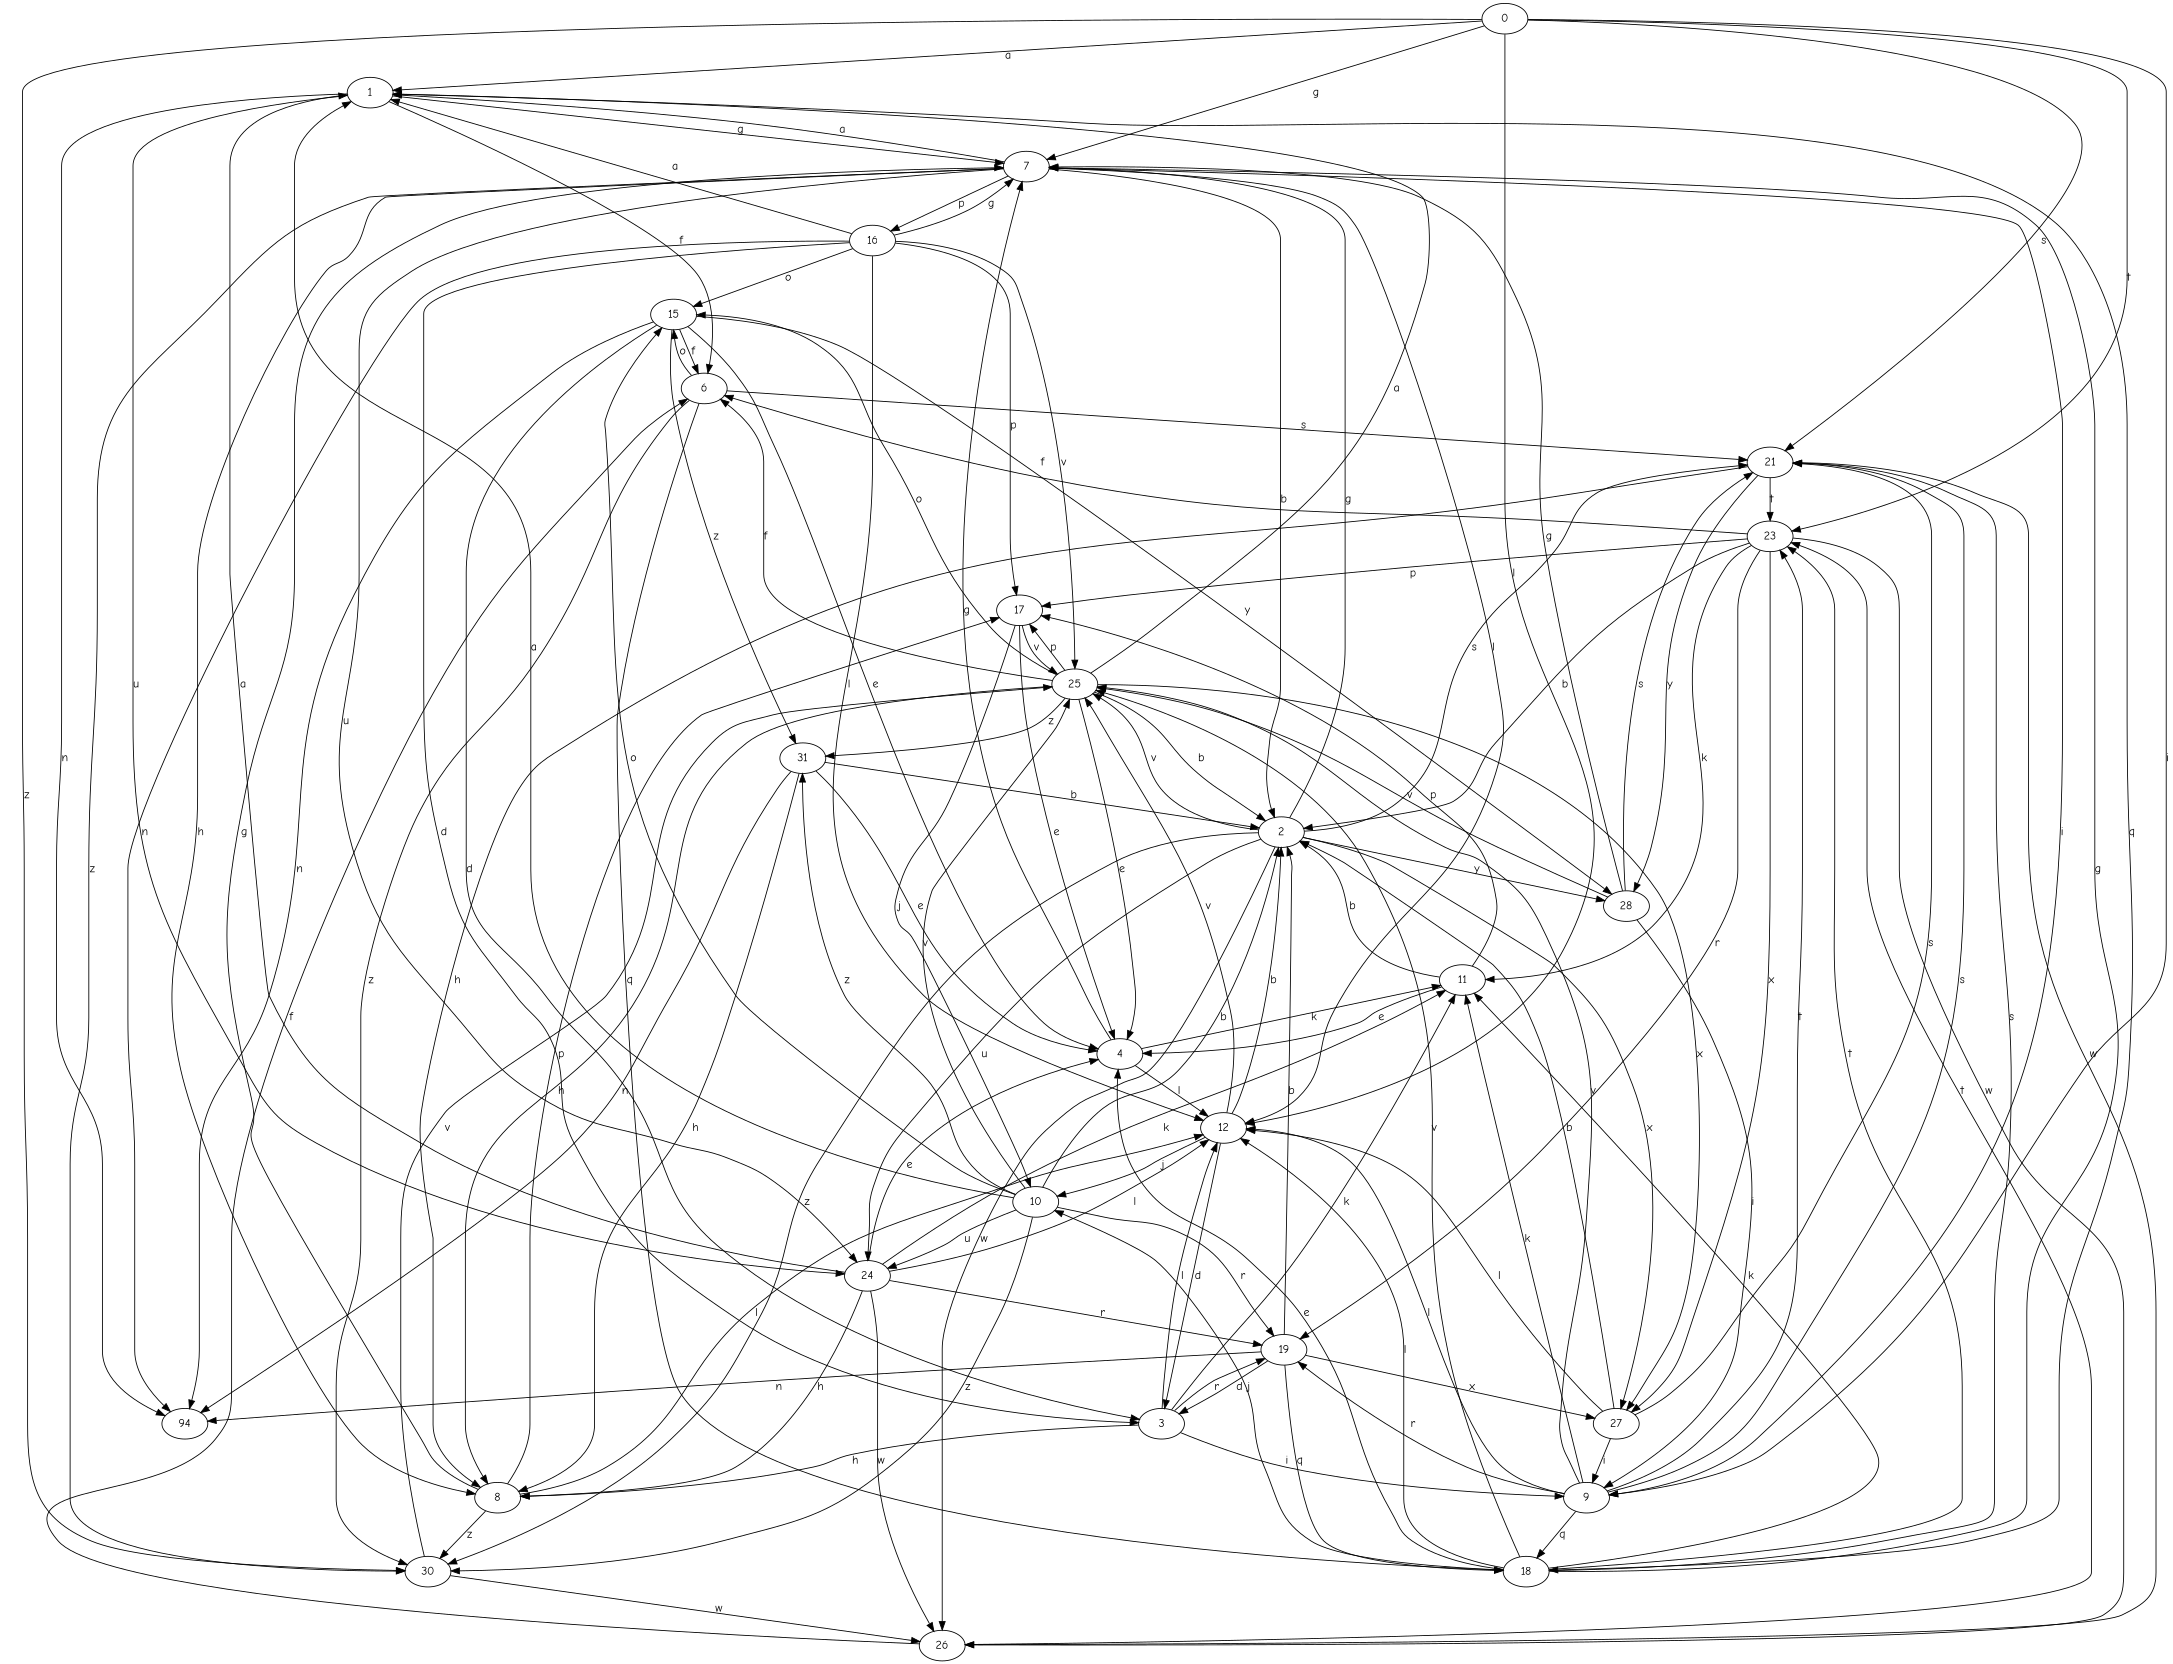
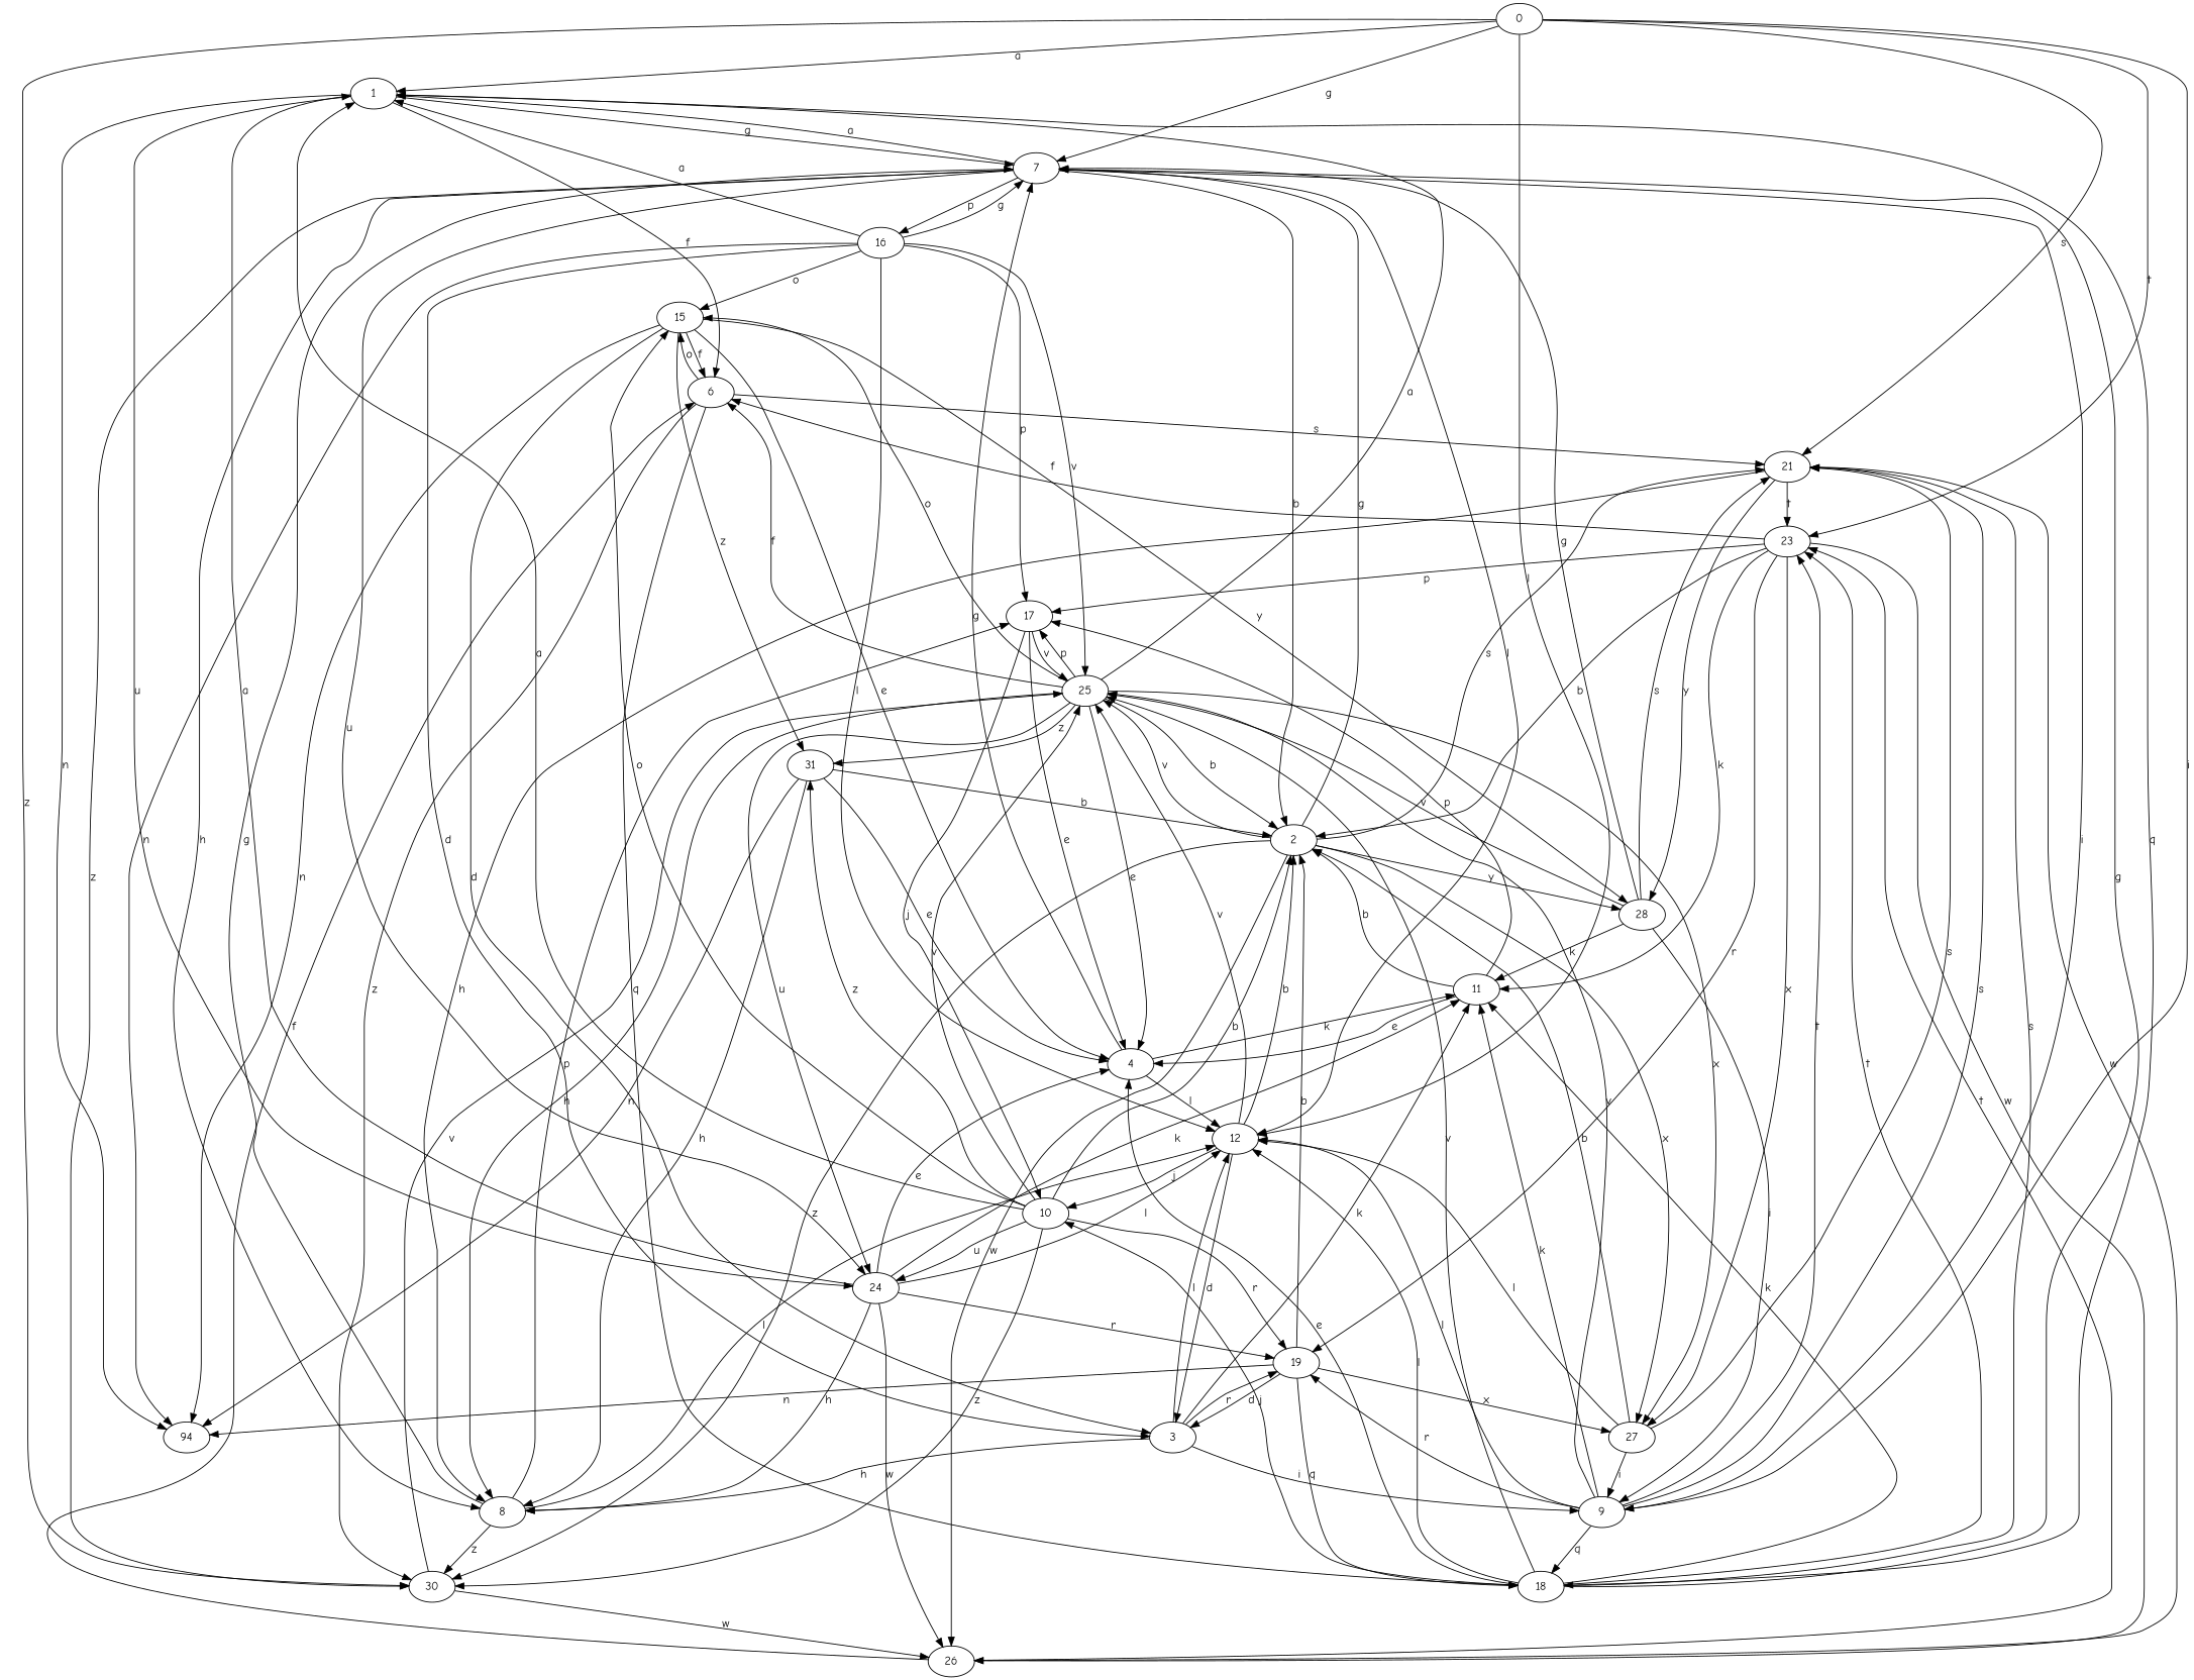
  strict digraph {
    fontname="Comic Neue"
    node [fontname="Comic Neue"]
    edge [fontname="Comic Neue"]
    0
    1
    7
    9
    12
    21
    23
    30
    6
    n10 [label=94]
    18
    24
    2
    25
    26
    27
    28
    8
    16
    11
    19
    3
    10
    17
    15
    4
    31
    0 -> 1 [label=a]
    0 -> 7 [label=g]
    0 -> 9 [label=i]
    0 -> 12 [label=l]
    0 -> 21 [label=s]
    0 -> 23 [label=t]
    0 -> 30 [label=z]
    1 -> 7 [label=g]
    1 -> 6 [label=f]
    1 -> n10 [label=n]
    1 -> 18 [label=q]
    1 -> 24 [label=u]
    7 -> 1 [label=a]
    7 -> 9 [label=i]
    7 -> 12 [label=l]
    7 -> 30 [label=z]
    7 -> 24 [label=u]
    7 -> 2 [label=b]
    7 -> 8 [label=h]
    7 -> 16 [label=p]
    9 -> 12 [label=l]
    9 -> 21 [label=s]
    9 -> 23 [label=t]
    9 -> 18 [label=q]
    9 -> 25 [label=v]
    9 -> 11 [label=k]
    9 -> 19 [label=r]
    12 -> 2 [label=b]
    12 -> 25 [label=v]
    12 -> 3 [label=d]
    12 -> 10 [label=j]
    21 -> 23 [label=t]
    21 -> 26 [label=w]
    21 -> 28 [label=y]
    21 -> 8 [label=h]
    23 -> 6 [label=f]
    23 -> 2 [label=b]
    23 -> 26 [label=w]
    23 -> 27 [label=x]
    23 -> 11 [label=k]
    23 -> 19 [label=r]
    23 -> 17 [label=p]
    30 -> 25 [label=v]
    30 -> 26 [label=w]
    6 -> 21 [label=s]
    6 -> 30 [label=z]
    6 -> 18 [label=q]
    6 -> 15 [label=o]
    18 -> 7 [label=g]
    18 -> 12 [label=l]
    18 -> 21 [label=s]
    18 -> 23 [label=t]
    18 -> 25 [label=v]
    18 -> 11 [label=k]
    18 -> 10 [label=j]
    18 -> 4 [label=e]
    24 -> 1 [label=a]
    24 -> 12 [label=l]
    24 -> 26 [label=w]
    24 -> 8 [label=h]
    24 -> 11 [label=k]
    24 -> 19 [label=r]
    24 -> 4 [label=e]
    2 -> 7 [label=g]
    2 -> 21 [label=s]
    2 -> 30 [label=z]
-   2 -> 24 [label=u]
+   25 -> 24 [label=u]
    2 -> 25 [label=v]
    2 -> 26 [label=w]
    2 -> 27 [label=x]
    2 -> 28 [label=y]
    25 -> 1 [label=a]
    25 -> 6 [label=f]
    25 -> 2 [label=b]
    25 -> 27 [label=x]
    25 -> 8 [label=h]
    25 -> 17 [label=p]
    25 -> 15 [label=o]
    25 -> 4 [label=e]
    25 -> 31 [label=z]
    26 -> 23 [label=t]
    26 -> 6 [label=f]
    27 -> 9 [label=i]
    27 -> 12 [label=l]
    27 -> 21 [label=s]
    27 -> 2 [label=b]
    28 -> 7 [label=g]
    28 -> 9 [label=i]
    28 -> 21 [label=s]
    28 -> 25 [label=v]
+   28 -> 11 [label=k]
    8 -> 7 [label=g]
    8 -> 12 [label=l]
    8 -> 30 [label=z]
    8 -> 17 [label=p]
    16 -> 1 [label=a]
    16 -> 7 [label=g]
    16 -> 12 [label=l]
    16 -> n10 [label=n]
    16 -> 25 [label=v]
    16 -> 3 [label=d]
    16 -> 17 [label=p]
    16 -> 15 [label=o]
    11 -> 2 [label=b]
    11 -> 17 [label=p]
    11 -> 4 [label=e]
    19 -> n10 [label=n]
    19 -> 18 [label=q]
    19 -> 2 [label=b]
    19 -> 27 [label=x]
    19 -> 3 [label=d]
    3 -> 9 [label=i]
    3 -> 12 [label=l]
    3 -> 8 [label=h]
    3 -> 11 [label=k]
    3 -> 19 [label=r]
    10 -> 1 [label=a]
    10 -> 30 [label=z]
    10 -> 24 [label=u]
    10 -> 2 [label=b]
    10 -> 25 [label=v]
    10 -> 19 [label=r]
    10 -> 15 [label=o]
    10 -> 31 [label=z]
    17 -> 25 [label=v]
    17 -> 10 [label=j]
    17 -> 4 [label=e]
    15 -> 6 [label=f]
    15 -> n10 [label=n]
    15 -> 28 [label=y]
    15 -> 3 [label=d]
    15 -> 4 [label=e]
    15 -> 31 [label=z]
    4 -> 7 [label=g]
    4 -> 12 [label=l]
    4 -> 11 [label=k]
    31 -> n10 [label=n]
    31 -> 2 [label=b]
    31 -> 8 [label=h]
    31 -> 4 [label=e]
  }
